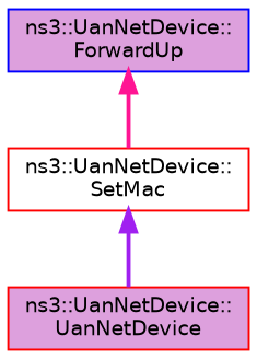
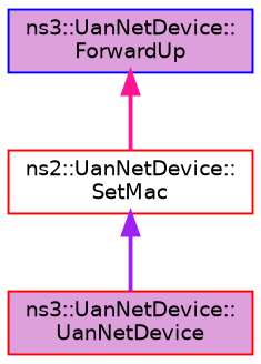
  digraph {
    rankdir=TB
    node [color=red fillcolor=plum fontname=Helvetica fontsize=10 shape=record style=filled]
    edge [dir=back fontname=Helvetica fontsize=10 labelfontname=Helvetica labelfontsize=10 style=bold]
    n1 [color=blue fontcolor=black height=0.2 label="ns3::UanNetDevice::\lForwardUp" width=0.4]
-   n2 [fillcolor=white height=0.2 label="ns3::UanNetDevice::\lSetMac" width=0.4]
+   n2 [fillcolor=white height=0.2 label="ns2::UanNetDevice::\lSetMac" width=0.4]
    n3 [height=0.2 label="ns3::UanNetDevice::\lUanNetDevice" width=0.4]
    n1 -> n2 [color=deeppink]
    n2 -> n3 [color=purple]
  }
